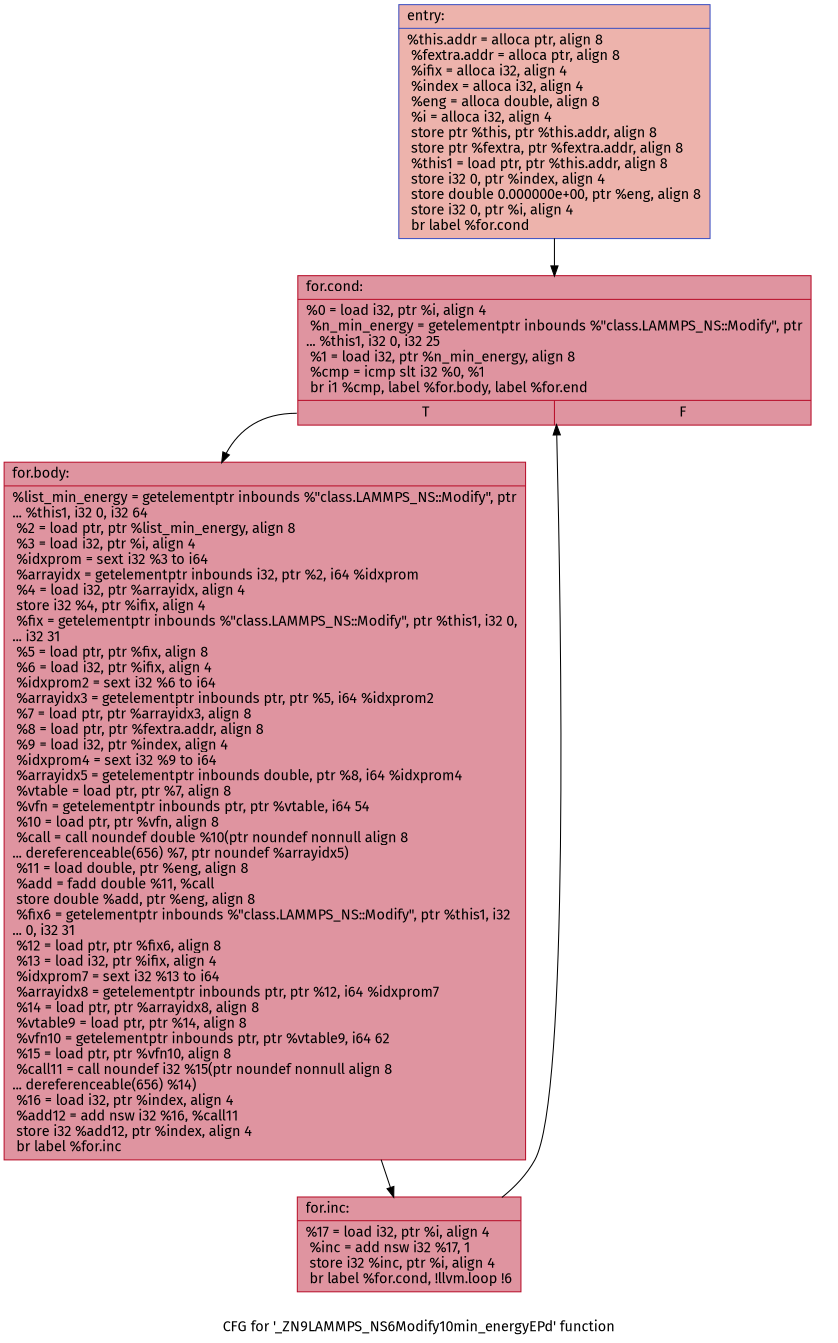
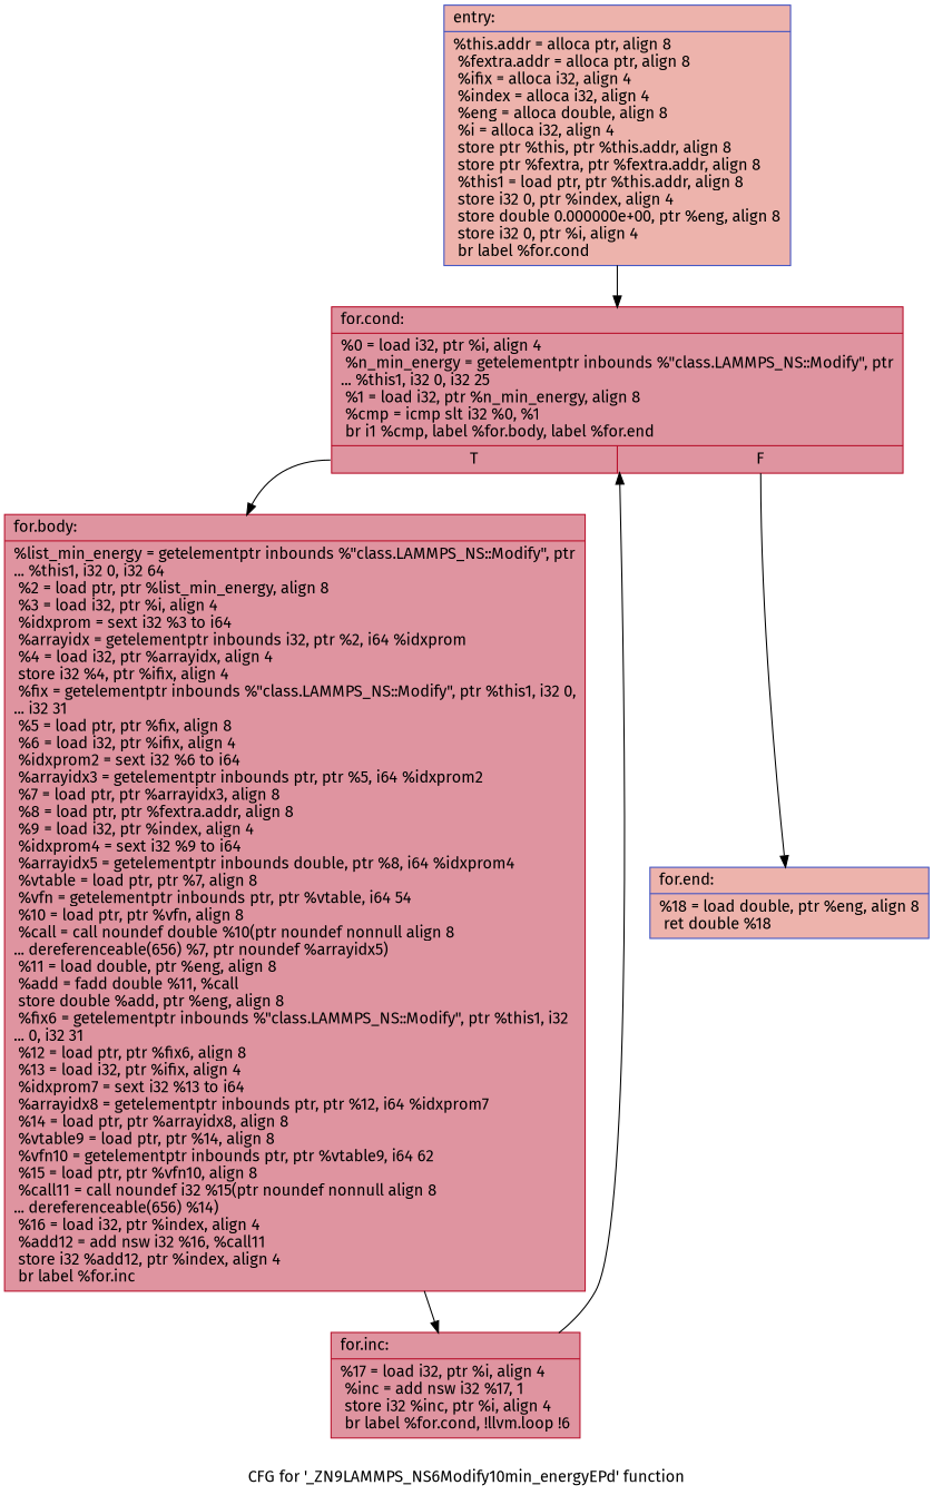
  digraph {
    label="CFG for '_ZN9LAMMPS_NS6Modify10min_energyEPd' function"
    fontname="Fira Sans"
    node [color="#b70d28ff" fillcolor="#b70d2870" fontname="Fira Sans" shape=record style=filled]
    edge [fontname="Fira Sans"]
    n1 [color="#3d50c3ff" fillcolor="#d6524470" label="{entry:\l|  %this.addr = alloca ptr, align 8\l  %fextra.addr = alloca ptr, align 8\l  %ifix = alloca i32, align 4\l  %index = alloca i32, align 4\l  %eng = alloca double, align 8\l  %i = alloca i32, align 4\l  store ptr %this, ptr %this.addr, align 8\l  store ptr %fextra, ptr %fextra.addr, align 8\l  %this1 = load ptr, ptr %this.addr, align 8\l  store i32 0, ptr %index, align 4\l  store double 0.000000e+00, ptr %eng, align 8\l  store i32 0, ptr %i, align 4\l  br label %for.cond\l}"]
    n2 [label="{for.cond:\l|  %0 = load i32, ptr %i, align 4\l  %n_min_energy = getelementptr inbounds %\"class.LAMMPS_NS::Modify\", ptr\l... %this1, i32 0, i32 25\l  %1 = load i32, ptr %n_min_energy, align 8\l  %cmp = icmp slt i32 %0, %1\l  br i1 %cmp, label %for.body, label %for.end\l|{<s0>T|<s1>F}}"]
    n3 [label="{for.body:\l|  %list_min_energy = getelementptr inbounds %\"class.LAMMPS_NS::Modify\", ptr\l... %this1, i32 0, i32 64\l  %2 = load ptr, ptr %list_min_energy, align 8\l  %3 = load i32, ptr %i, align 4\l  %idxprom = sext i32 %3 to i64\l  %arrayidx = getelementptr inbounds i32, ptr %2, i64 %idxprom\l  %4 = load i32, ptr %arrayidx, align 4\l  store i32 %4, ptr %ifix, align 4\l  %fix = getelementptr inbounds %\"class.LAMMPS_NS::Modify\", ptr %this1, i32 0,\l... i32 31\l  %5 = load ptr, ptr %fix, align 8\l  %6 = load i32, ptr %ifix, align 4\l  %idxprom2 = sext i32 %6 to i64\l  %arrayidx3 = getelementptr inbounds ptr, ptr %5, i64 %idxprom2\l  %7 = load ptr, ptr %arrayidx3, align 8\l  %8 = load ptr, ptr %fextra.addr, align 8\l  %9 = load i32, ptr %index, align 4\l  %idxprom4 = sext i32 %9 to i64\l  %arrayidx5 = getelementptr inbounds double, ptr %8, i64 %idxprom4\l  %vtable = load ptr, ptr %7, align 8\l  %vfn = getelementptr inbounds ptr, ptr %vtable, i64 54\l  %10 = load ptr, ptr %vfn, align 8\l  %call = call noundef double %10(ptr noundef nonnull align 8\l... dereferenceable(656) %7, ptr noundef %arrayidx5)\l  %11 = load double, ptr %eng, align 8\l  %add = fadd double %11, %call\l  store double %add, ptr %eng, align 8\l  %fix6 = getelementptr inbounds %\"class.LAMMPS_NS::Modify\", ptr %this1, i32\l... 0, i32 31\l  %12 = load ptr, ptr %fix6, align 8\l  %13 = load i32, ptr %ifix, align 4\l  %idxprom7 = sext i32 %13 to i64\l  %arrayidx8 = getelementptr inbounds ptr, ptr %12, i64 %idxprom7\l  %14 = load ptr, ptr %arrayidx8, align 8\l  %vtable9 = load ptr, ptr %14, align 8\l  %vfn10 = getelementptr inbounds ptr, ptr %vtable9, i64 62\l  %15 = load ptr, ptr %vfn10, align 8\l  %call11 = call noundef i32 %15(ptr noundef nonnull align 8\l... dereferenceable(656) %14)\l  %16 = load i32, ptr %index, align 4\l  %add12 = add nsw i32 %16, %call11\l  store i32 %add12, ptr %index, align 4\l  br label %for.inc\l}"]
+   n4 [color="#3d50c3ff" fillcolor="#d6524470" label="{for.end:\l|  %18 = load double, ptr %eng, align 8\l  ret double %18\l}"]
    n5 [label="{for.inc:\l|  %17 = load i32, ptr %i, align 4\l  %inc = add nsw i32 %17, 1\l  store i32 %inc, ptr %i, align 4\l  br label %for.cond, !llvm.loop !6\l}"]
    n1 -> n2
    n2 -> n3 [tailport=s0]
+   n2 -> n4 [tailport=s1]
    n3 -> n5
    n5 -> n2
  }
